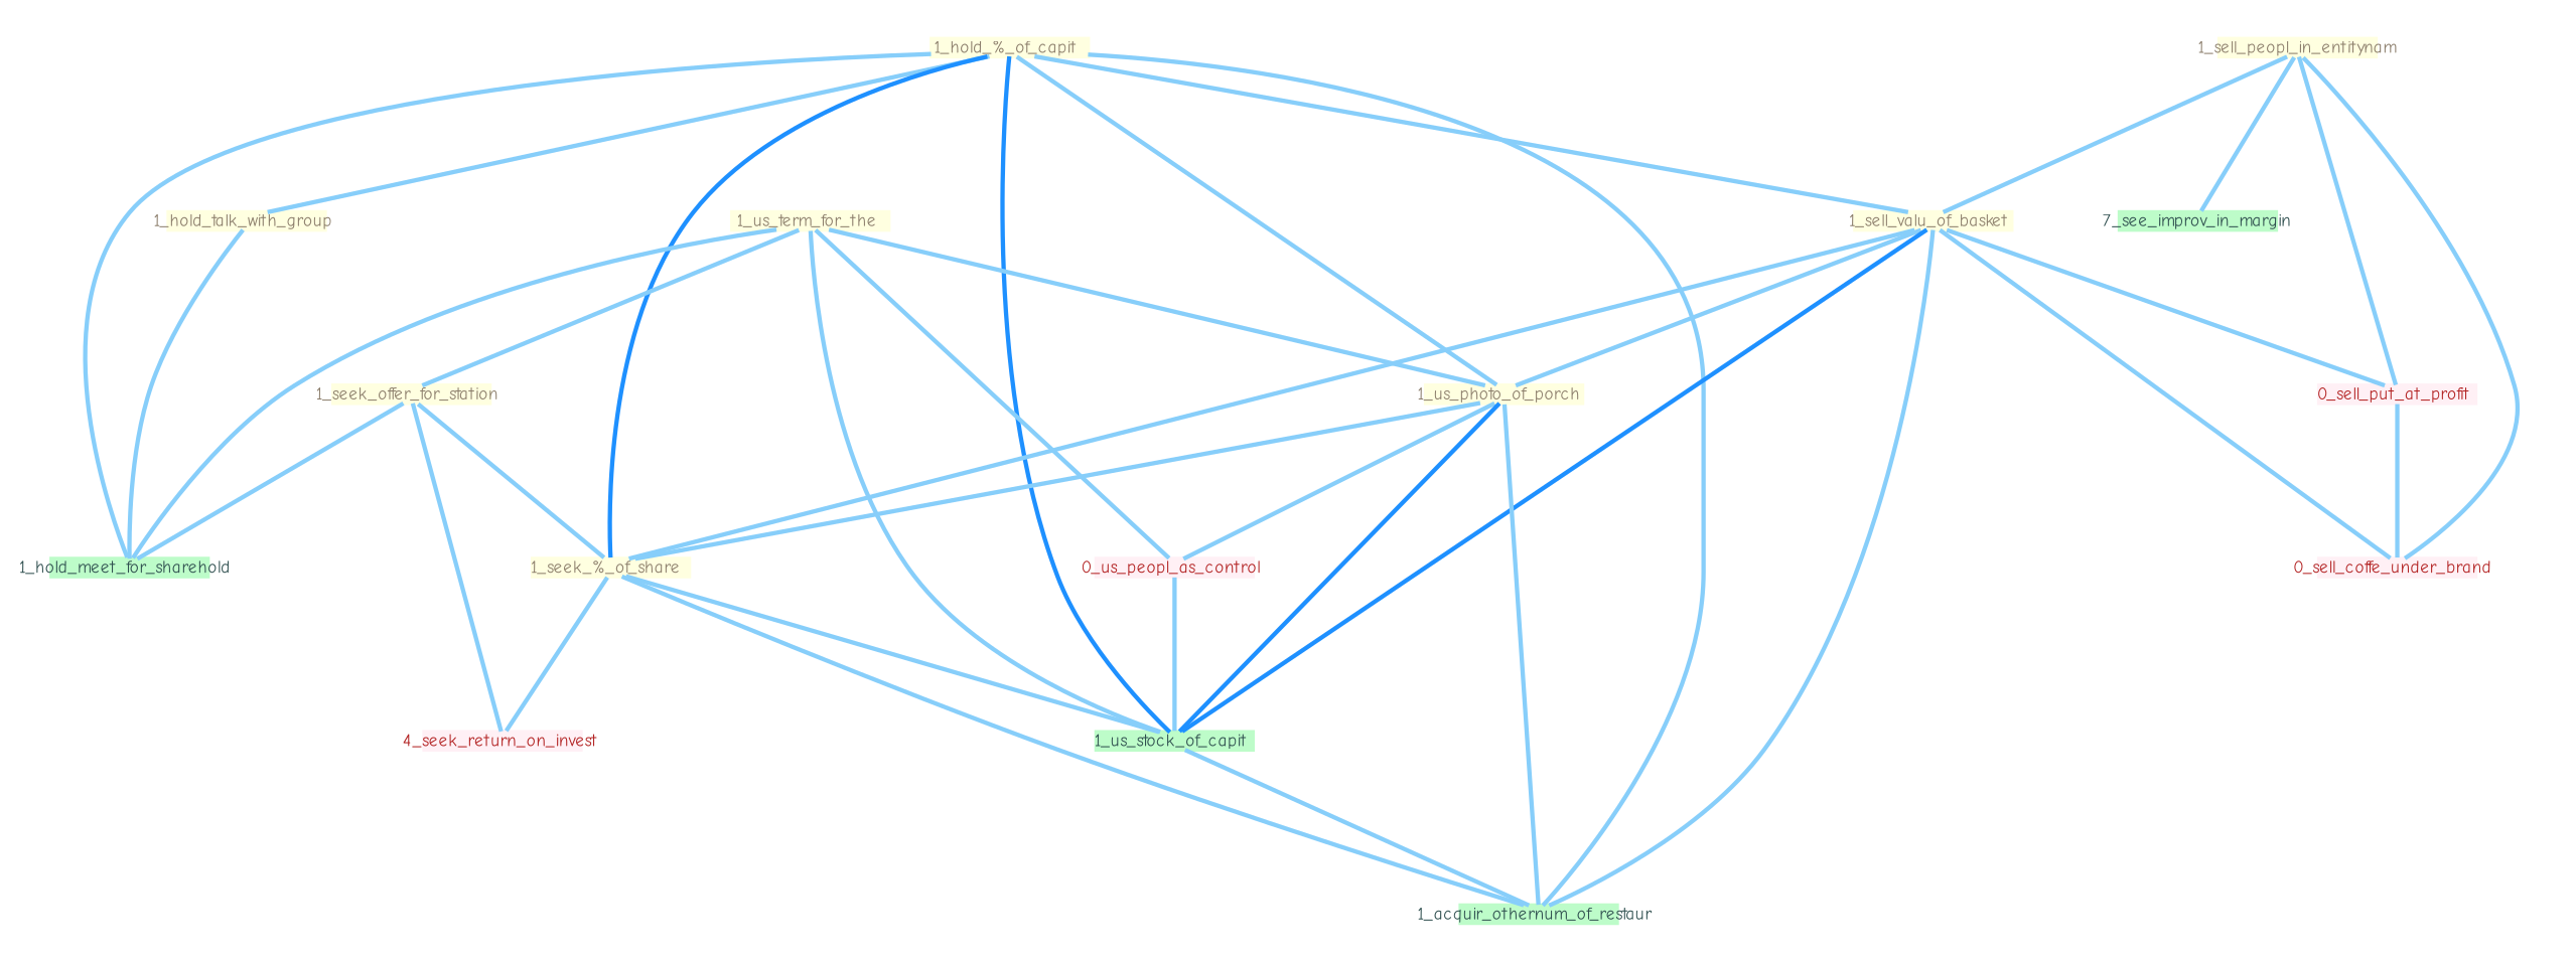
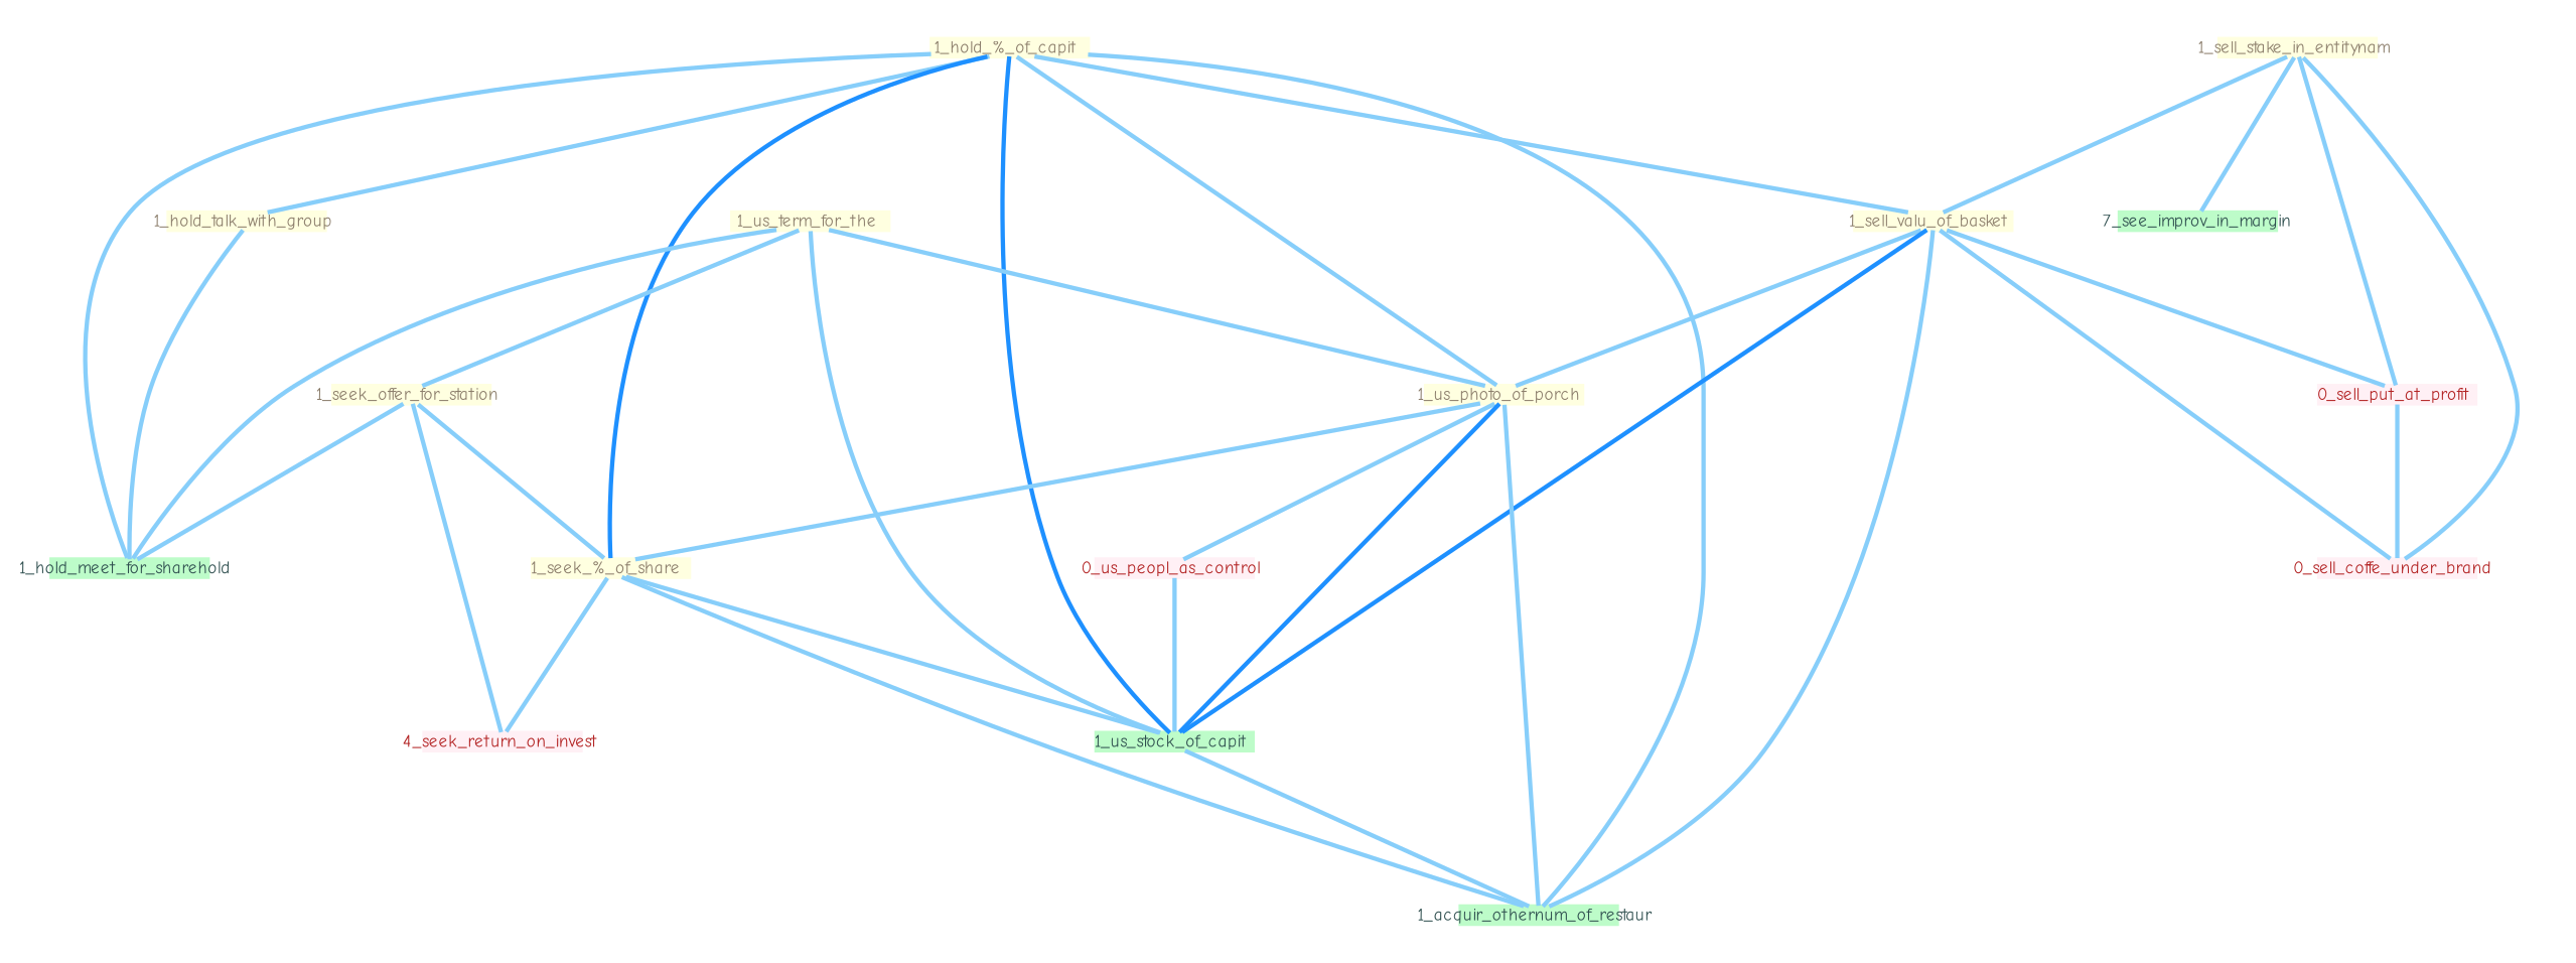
  graph {
    fontname="Comic Neue"
    node [color="#ffffe0" fixedsize=true fontcolor="#8b7d6b" fontname="Comic Neue" fontsize=4 shape=polygon style=filled]
    edge [color="#87cefa" fontname="Comic Neue" w=1]
    "1_hold_%_of_capit " [height=.06 width=.5]
    "1_hold_talk_with_group " [height=.06 width=.5]
    "1_us_term_for_the " [height=.06 width=.5]
-   "1_sell_stake_in_entitynam " [height=.06 width=.5 label="1_sell_peopl_in_entitynam"]
+   "1_sell_stake_in_entitynam " [height=.06 width=.5]
    "1_sell_valu_of_basket " [height=.06 width=.5]
    "1_seek_offer_for_station " [height=.06 width=.5]
    "1_us_photo_of_porch " [height=.06 width=.5]
    "1_seek_%_of_share " [height=.06 width=.5]
    "0_us_peopl_as_control " [color="#fff0f5" fontcolor="#b22222" height=.06 width=.5]
    "0_sell_put_at_profit " [color="#fff0f5" fontcolor="#b22222" height=.06 width=.5]
    n11 [color="#fff0f5" fontcolor="#b22222" height=.06 label="4_seek_return_on_invest" width=.5]
    "0_sell_coffe_under_brand " [color="#fff0f5" fontcolor="#b22222" height=.06 width=.5]
    "1_us_stock_of_capit " [color="#BDFCC9" fontcolor="#2f4f4f" height=.06 width=.5]
    "1_hold_meet_for_sharehold " [color="#BDFCC9" fontcolor="#2f4f4f" height=.06 width=.5]
    "1_acquir_othernum_of_restaur " [color="#BDFCC9" fontcolor="#2f4f4f" height=.06 width=.5]
    n16 [color="#BDFCC9" fontcolor="#2f4f4f" height=.06 label="7_see_improv_in_margin" width=.5]
    subgraph sub_1 {
      "1_hold_%_of_capit "
      "1_hold_talk_with_group "
      "1_us_term_for_the "
      "1_sell_stake_in_entitynam "
      "1_sell_valu_of_basket "
      "1_seek_offer_for_station "
      "1_us_photo_of_porch "
      "1_seek_%_of_share "
    }
    subgraph sub_2 {
      "0_us_peopl_as_control "
      "0_sell_put_at_profit "
      n11
      "0_sell_coffe_under_brand "
    }
    "1_hold_%_of_capit " -- "1_hold_talk_with_group "
    "1_hold_%_of_capit " -- "1_sell_valu_of_basket "
    "1_hold_%_of_capit " -- "1_us_photo_of_porch "
    "1_hold_%_of_capit " -- "1_seek_%_of_share " [color="#1e90ff" w=2]
    "1_hold_%_of_capit " -- "1_us_stock_of_capit " [color="#1e90ff" w=2]
    "1_hold_%_of_capit " -- "1_hold_meet_for_sharehold "
    "1_hold_%_of_capit " -- "1_acquir_othernum_of_restaur "
    "1_hold_talk_with_group " -- "1_hold_meet_for_sharehold "
    "1_us_term_for_the " -- "1_seek_offer_for_station "
    "1_us_term_for_the " -- "1_us_photo_of_porch "
-   "1_us_term_for_the " -- "0_us_peopl_as_control "
    "1_us_term_for_the " -- "1_us_stock_of_capit "
    "1_us_term_for_the " -- "1_hold_meet_for_sharehold "
    "1_sell_stake_in_entitynam " -- "1_sell_valu_of_basket "
    "1_sell_stake_in_entitynam " -- "0_sell_put_at_profit "
    "1_sell_stake_in_entitynam " -- "0_sell_coffe_under_brand "
    "1_sell_stake_in_entitynam " -- n16
    "1_sell_valu_of_basket " -- "1_us_photo_of_porch "
-   "1_sell_valu_of_basket " -- "1_seek_%_of_share "
    "1_sell_valu_of_basket " -- "0_sell_put_at_profit "
    "1_sell_valu_of_basket " -- "0_sell_coffe_under_brand "
    "1_sell_valu_of_basket " -- "1_us_stock_of_capit " [color="#1e90ff"]
    "1_sell_valu_of_basket " -- "1_acquir_othernum_of_restaur "
    "1_seek_offer_for_station " -- "1_seek_%_of_share "
    "1_seek_offer_for_station " -- n11
    "1_seek_offer_for_station " -- "1_hold_meet_for_sharehold "
    "1_us_photo_of_porch " -- "1_seek_%_of_share "
    "1_us_photo_of_porch " -- "0_us_peopl_as_control "
    "1_us_photo_of_porch " -- "1_us_stock_of_capit " [color="#1e90ff" w=2]
    "1_us_photo_of_porch " -- "1_acquir_othernum_of_restaur "
    "1_seek_%_of_share " -- n11
    "1_seek_%_of_share " -- "1_us_stock_of_capit "
    "1_seek_%_of_share " -- "1_acquir_othernum_of_restaur "
    "0_us_peopl_as_control " -- "1_us_stock_of_capit "
    "0_sell_put_at_profit " -- "0_sell_coffe_under_brand "
    "1_us_stock_of_capit " -- "1_acquir_othernum_of_restaur "
  }
